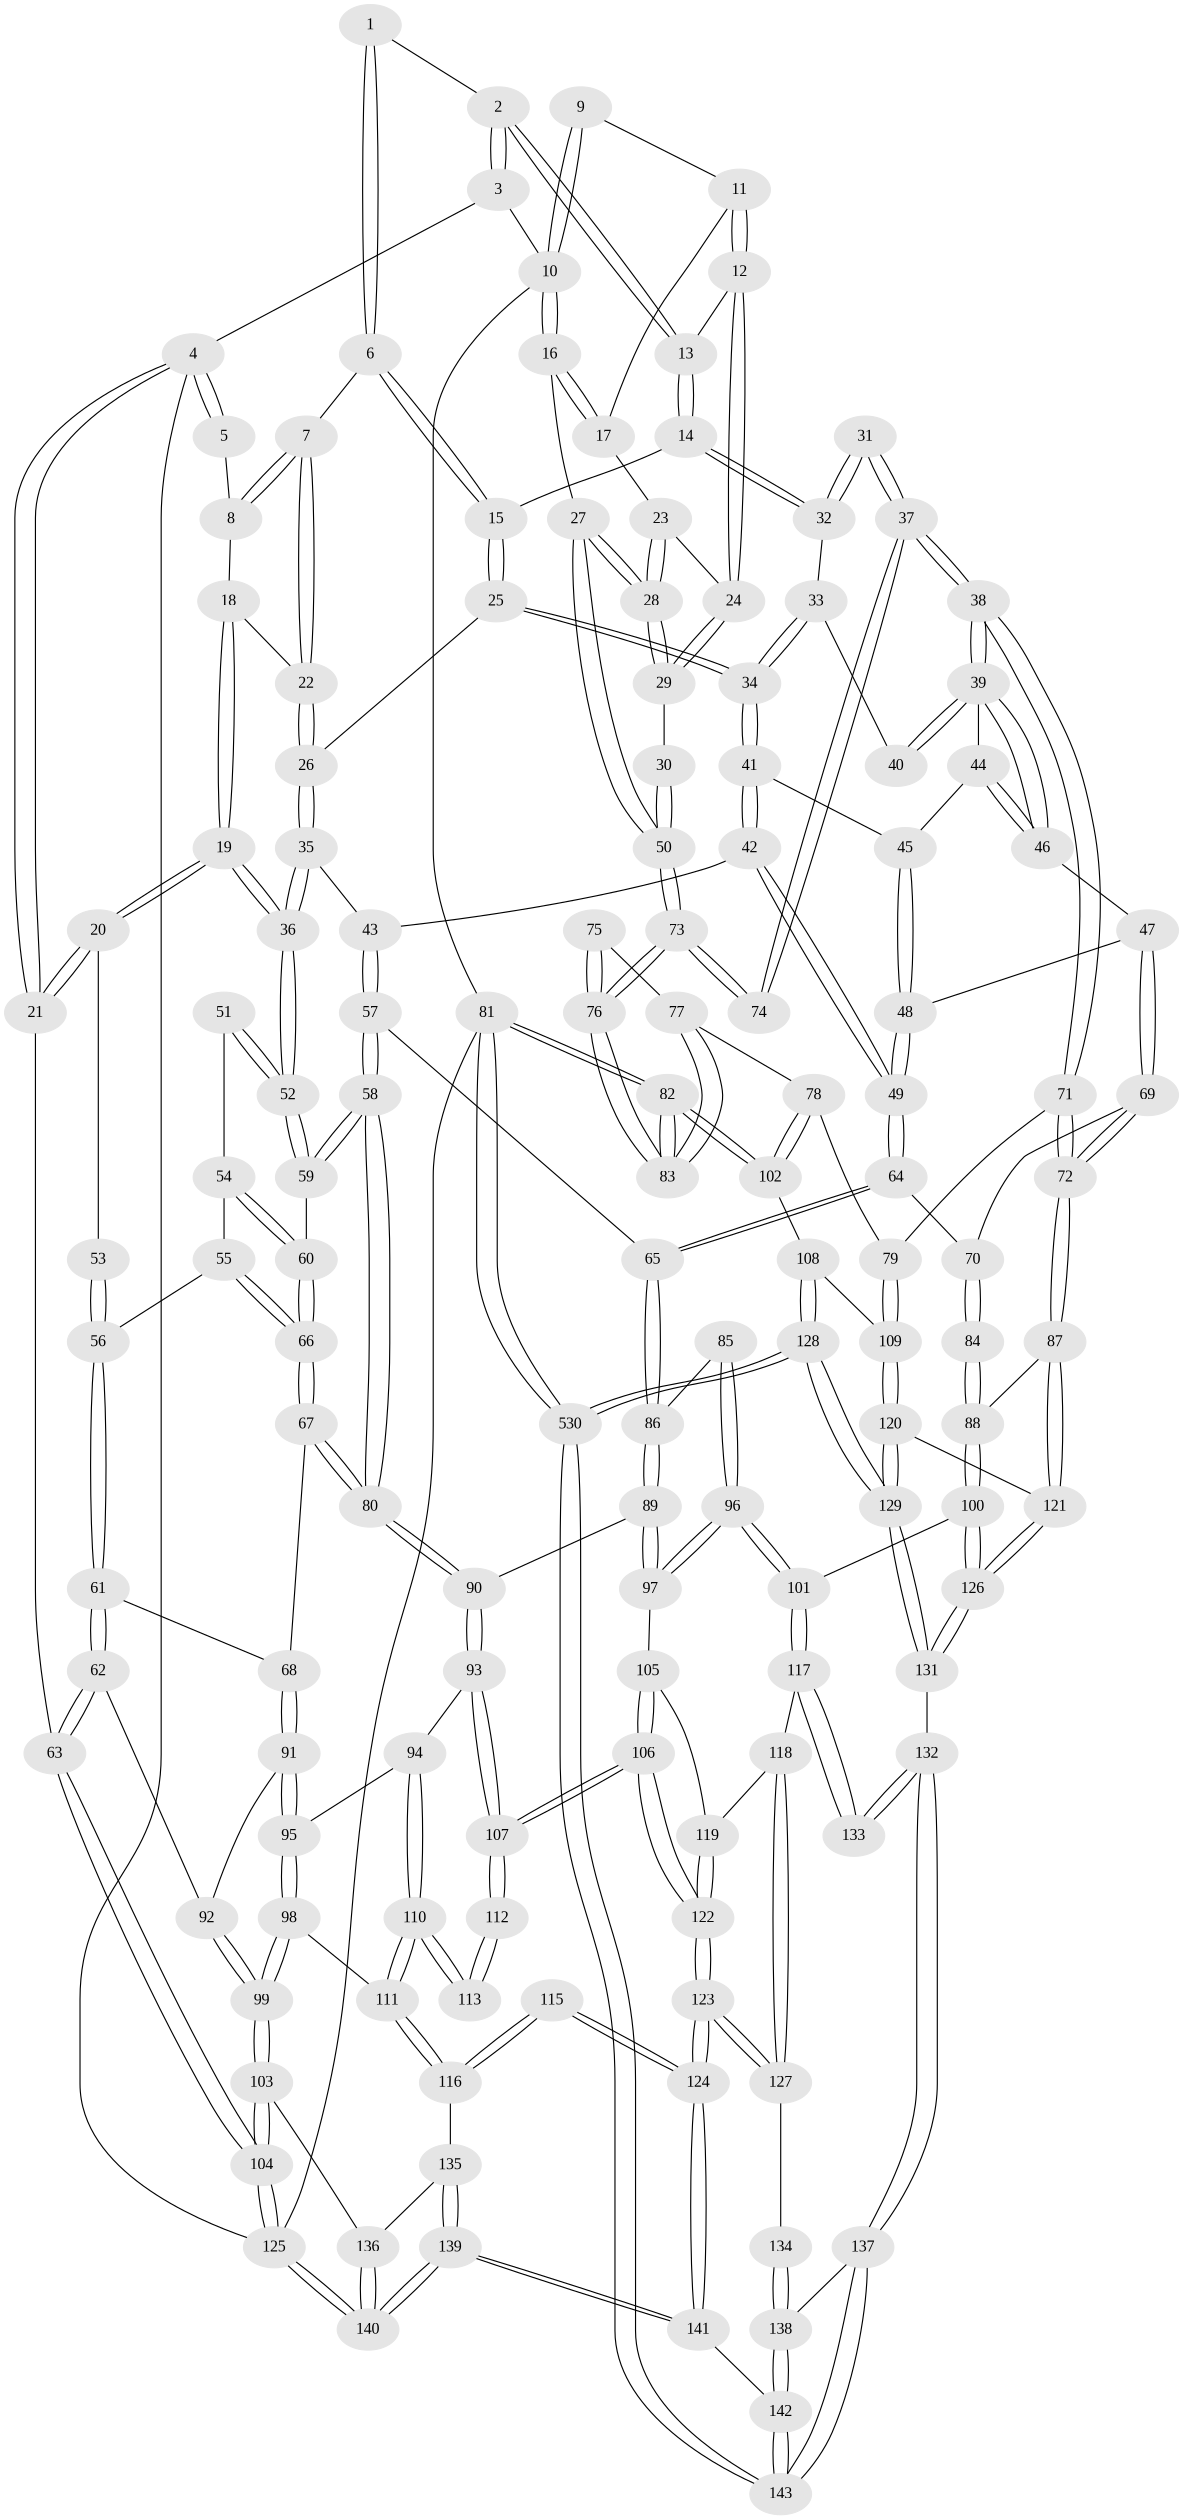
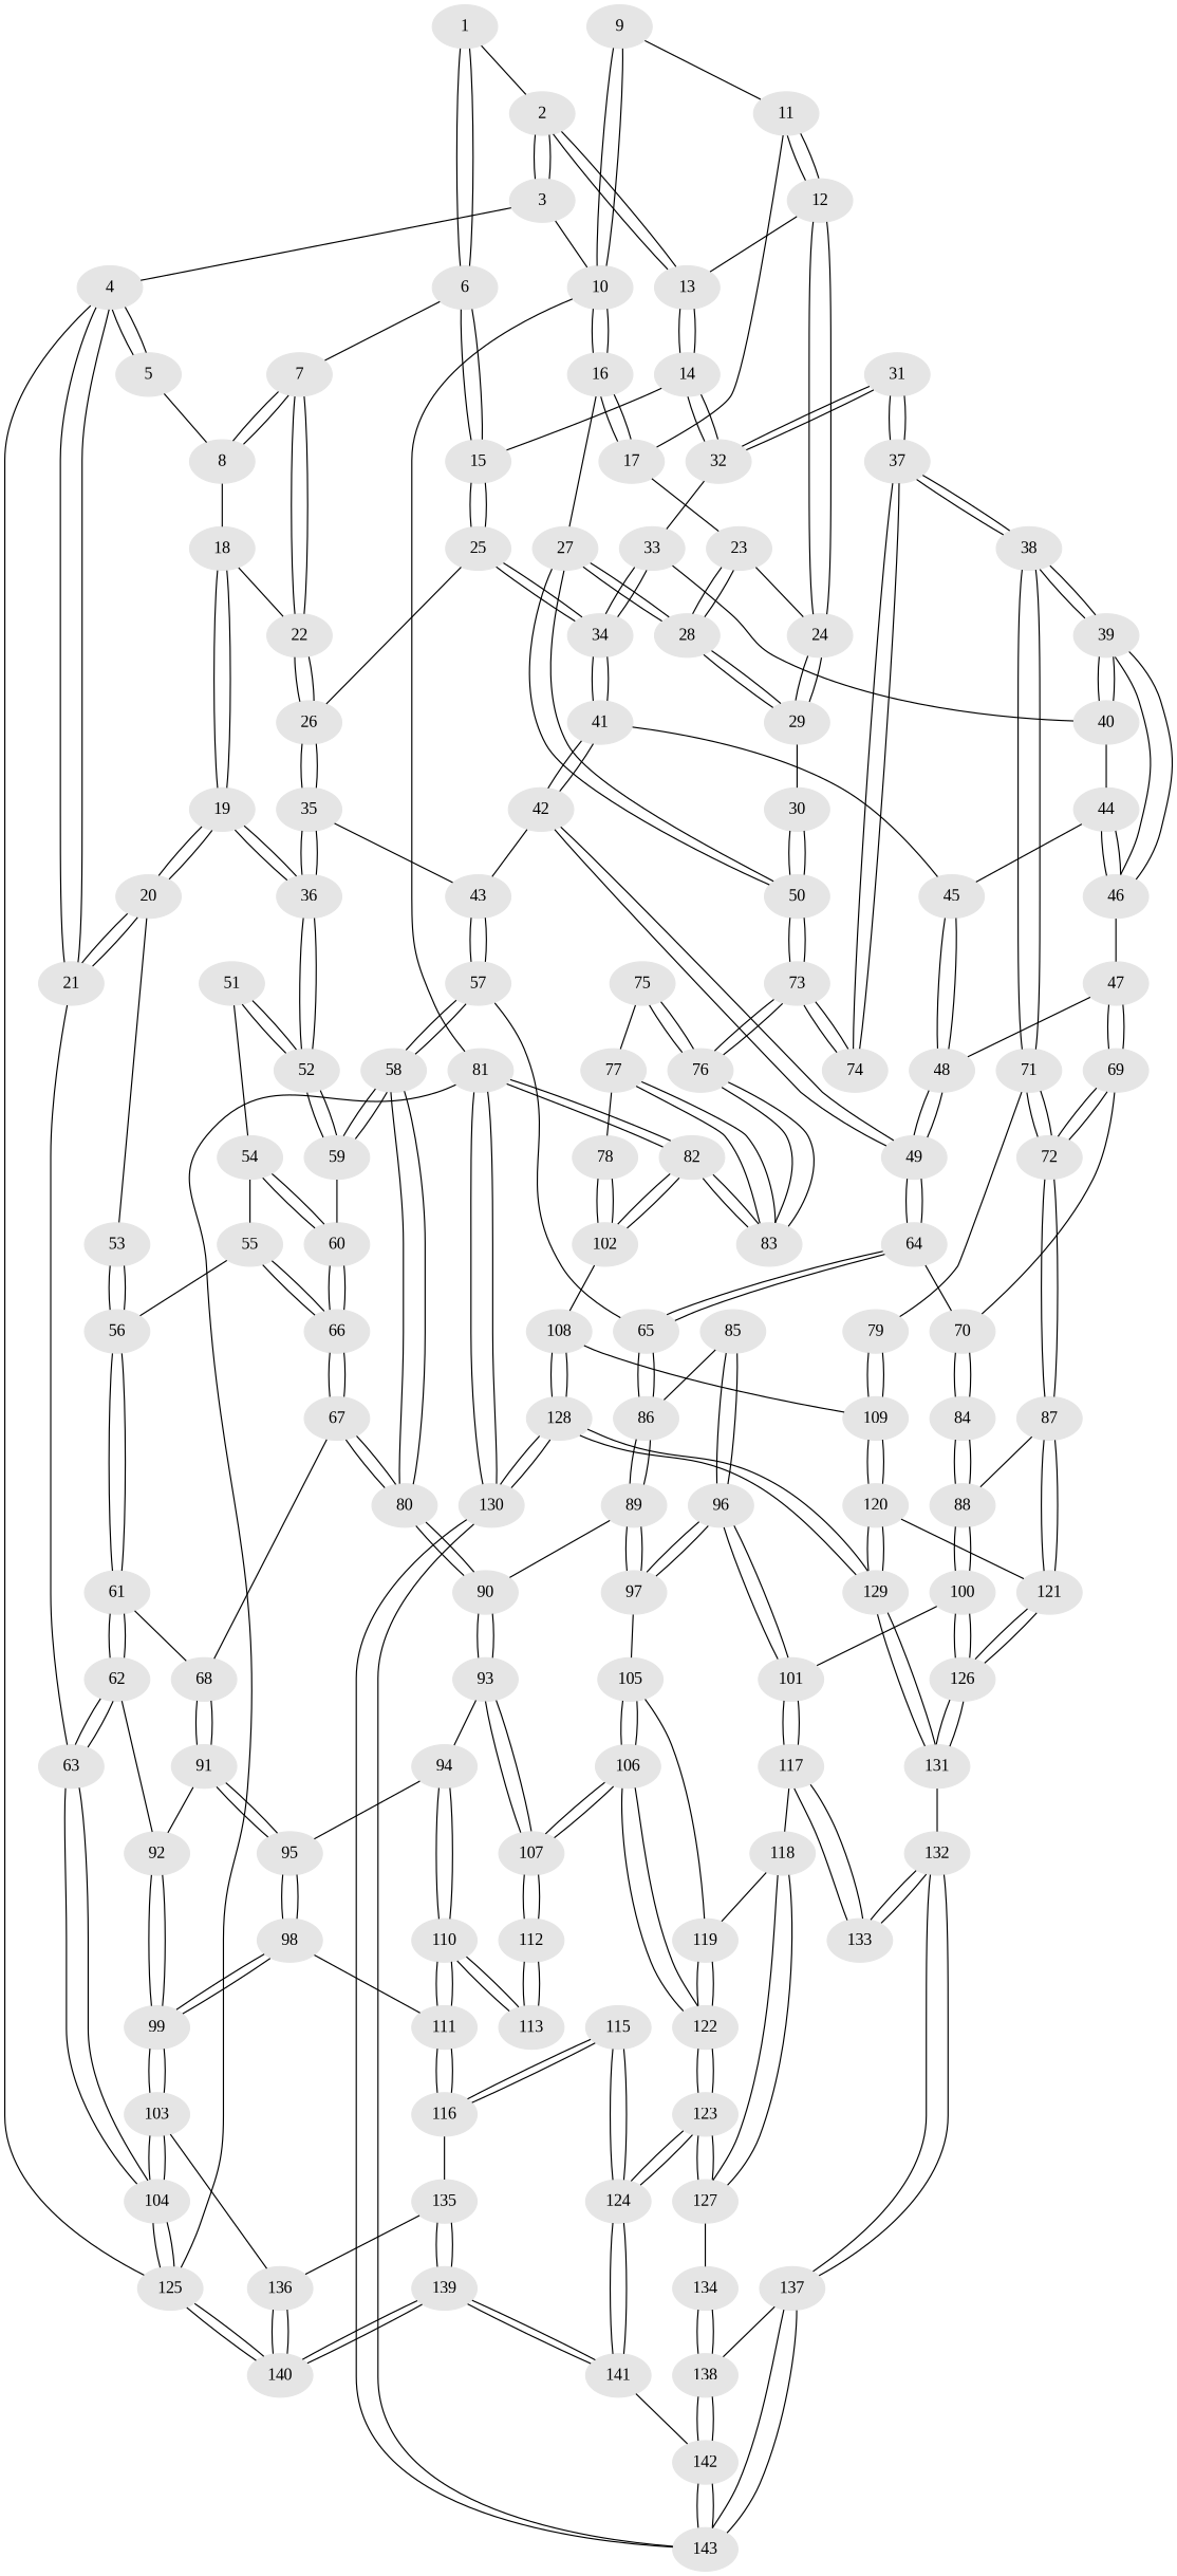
  graph {
    fontname="Liberation Serif"
    node [color=gray90 fontname="Liberation Serif" style=filled]
    edge [fontname="Liberation Serif"]
    1
    2
    6
    3
    13
    7
    15
    4
    10
    14
    5
    21
    125
    16
    81
    8
    63
    140
    18
    22
    25
    26
    19
    9
    11
    12
    17
    27
    82
-   130 [label=530]
+   130
    24
    23
    29
    32
    33
    34
    28
    50
    20
    36
    53
    52
    56
    104
    35
    30
    41
    43
    73
    31
    37
    38
    74
    40
    44
    42
    45
    57
    59
    39
    71
    46
    72
    79
    47
    49
    48
    64
    58
    65
    69
    70
    76
    51
    54
    55
    60
    61
    66
    67
    62
    68
    80
    86
    90
    92
    91
    99
    84
    89
    95
    87
    88
    109
    121
    83
    75
    77
    78
    102
    108
    120
    93
    143
    85
    96
    100
    97
    101
    126
    105
    94
    107
    98
    103
    110
    112
    111
    113
    117
    106
    119
    116
    136
    131
    118
    133
    128
    122
    123
    129
    135
    115
    124
    141
    139
    127
    134
    142
    132
    138
    137
    1 -- 2
    1 -- 6
    1 -- 6
    2 -- 3
    2 -- 3
    2 -- 13
    2 -- 13
    6 -- 7
    6 -- 15
    6 -- 15
    3 -- 4
    3 -- 10
    13 -- 14
    13 -- 14
    7 -- 8
    7 -- 8
    7 -- 22
    7 -- 22
    15 -- 25
    15 -- 25
    4 -- 5
    4 -- 5
    4 -- 21
    4 -- 21
    4 -- 125
    10 -- 16
    10 -- 16
    10 -- 81
    14 -- 15
    14 -- 32
    14 -- 32
    5 -- 8
    21 -- 63
    125 -- 140
    125 -- 140
    16 -- 17
    16 -- 17
    16 -- 27
    81 -- 125
    81 -- 82
    81 -- 82
    81 -- 130
    81 -- 130
    8 -- 18
    63 -- 104
    63 -- 104
    18 -- 22
    18 -- 19
    18 -- 19
    22 -- 26
    22 -- 26
    25 -- 26
    25 -- 34
    25 -- 34
    26 -- 35
    26 -- 35
    19 -- 20
    19 -- 20
    19 -- 36
    19 -- 36
    9 -- 10
    9 -- 10
    9 -- 11
    11 -- 12
    11 -- 12
    11 -- 17
    12 -- 13
    12 -- 24
    12 -- 24
    17 -- 23
    27 -- 28
    27 -- 28
    27 -- 50
    27 -- 50
    82 -- 83
    82 -- 83
    82 -- 102
    82 -- 102
    130 -- 143
    130 -- 143
    24 -- 29
    24 -- 29
    23 -- 24
    23 -- 28
    23 -- 28
    29 -- 30
    32 -- 33
    33 -- 34
    33 -- 34
    33 -- 40
    34 -- 41
    34 -- 41
    28 -- 29
    28 -- 29
    50 -- 73
    50 -- 73
    20 -- 21
    20 -- 21
    20 -- 53
    36 -- 52
    36 -- 52
    53 -- 56
    53 -- 56
    52 -- 59
    52 -- 59
    56 -- 61
    56 -- 61
    104 -- 125
    104 -- 125
    35 -- 36
    35 -- 36
    35 -- 43
    30 -- 50
    30 -- 50
    41 -- 42
    41 -- 42
    41 -- 45
    43 -- 57
    43 -- 57
    73 -- 74
    73 -- 74
    73 -- 76
    73 -- 76
    31 -- 32
    31 -- 32
    31 -- 37
    31 -- 37
    37 -- 38
    37 -- 38
    37 -- 74
    37 -- 74
    38 -- 39
    38 -- 39
    38 -- 71
    38 -- 71
-   39 -- 44
+   40 -- 44
    44 -- 45
    44 -- 46
    44 -- 46
    42 -- 43
    42 -- 49
    42 -- 49
    45 -- 48
    45 -- 48
    57 -- 58
    57 -- 58
    57 -- 65
    59 -- 60
    39 -- 40
    39 -- 40
    39 -- 46
    39 -- 46
    71 -- 72
    71 -- 72
    71 -- 79
    46 -- 47
    72 -- 87
    72 -- 87
    79 -- 109
    79 -- 109
    47 -- 48
    47 -- 69
    47 -- 69
    49 -- 64
    49 -- 64
    48 -- 49
    48 -- 49
    64 -- 65
    64 -- 65
    64 -- 70
    58 -- 59
    58 -- 59
    58 -- 80
    58 -- 80
    65 -- 86
    65 -- 86
    69 -- 72
    69 -- 72
    69 -- 70
    70 -- 84
    70 -- 84
    76 -- 83
    76 -- 83
    51 -- 52
    51 -- 52
    51 -- 54
    54 -- 55
    54 -- 60
    54 -- 60
    55 -- 56
    55 -- 66
    55 -- 66
    60 -- 66
    60 -- 66
    61 -- 62
    61 -- 62
    61 -- 68
    66 -- 67
    66 -- 67
    67 -- 68
    67 -- 80
    67 -- 80
    62 -- 63
    62 -- 63
    62 -- 92
    68 -- 91
    68 -- 91
    80 -- 90
    80 -- 90
    86 -- 89
    86 -- 89
    90 -- 93
    90 -- 93
    92 -- 99
    92 -- 99
    91 -- 92
    91 -- 95
    91 -- 95
    99 -- 103
    99 -- 103
    84 -- 88
    84 -- 88
    89 -- 90
    89 -- 97
    89 -- 97
    95 -- 98
    95 -- 98
    87 -- 88
    87 -- 121
    87 -- 121
    88 -- 100
    88 -- 100
    109 -- 120
    109 -- 120
    121 -- 126
    121 -- 126
    75 -- 76
    75 -- 76
    75 -- 77
    77 -- 83
    77 -- 83
    77 -- 78
-   78 -- 79
    78 -- 102
    78 -- 102
    102 -- 108
    108 -- 109
    108 -- 128
    108 -- 128
    120 -- 121
    120 -- 129
    120 -- 129
    93 -- 94
    93 -- 107
    93 -- 107
    85 -- 86
    85 -- 96
    85 -- 96
    96 -- 97
    96 -- 97
    96 -- 101
    96 -- 101
    100 -- 101
    100 -- 126
    100 -- 126
    97 -- 105
    101 -- 117
    101 -- 117
    126 -- 131
    126 -- 131
    105 -- 106
    105 -- 106
    105 -- 119
    94 -- 95
    94 -- 110
    94 -- 110
    107 -- 112
    107 -- 112
    98 -- 99
    98 -- 99
    98 -- 111
    103 -- 104
    103 -- 104
    103 -- 136
    110 -- 111
    110 -- 111
    110 -- 113
    110 -- 113
    112 -- 113
    112 -- 113
    111 -- 116
    111 -- 116
    117 -- 118
    117 -- 133
    117 -- 133
    106 -- 107
    106 -- 107
    106 -- 122
    106 -- 122
    119 -- 122
    119 -- 122
    116 -- 135
    136 -- 140
    136 -- 140
    131 -- 132
    118 -- 119
    118 -- 127
    118 -- 127
    128 -- 130
    128 -- 130
    128 -- 129
    128 -- 129
    122 -- 123
    122 -- 123
    123 -- 124
    123 -- 124
    123 -- 127
    123 -- 127
    129 -- 131
    129 -- 131
    135 -- 136
    135 -- 139
    135 -- 139
    115 -- 116
    115 -- 116
    115 -- 124
    115 -- 124
    124 -- 141
    124 -- 141
    141 -- 142
    139 -- 140
    139 -- 140
    139 -- 141
    139 -- 141
    127 -- 134
    134 -- 138
    134 -- 138
    142 -- 143
    142 -- 143
    132 -- 133
    132 -- 133
    132 -- 137
    132 -- 137
    138 -- 142
    138 -- 142
    137 -- 143
    137 -- 143
    137 -- 138
  }
